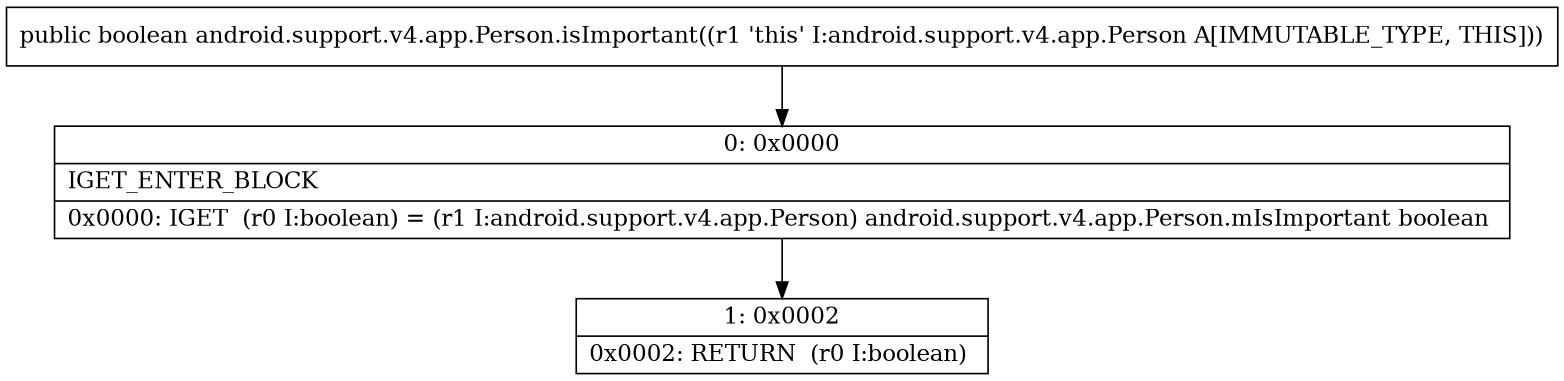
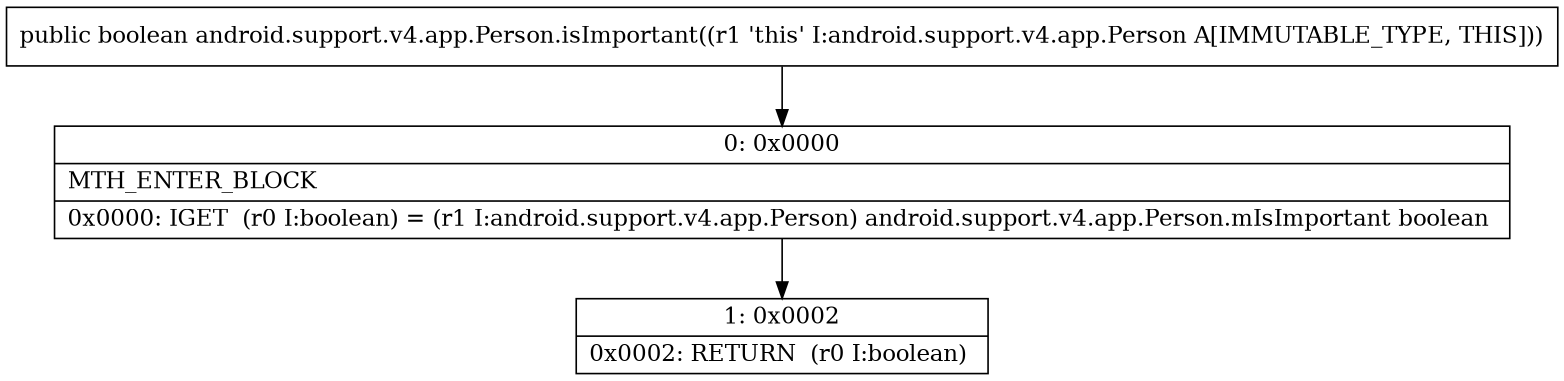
  digraph {
    node [shape=record]
-   n1 [label="{0\:\ 0x0000|IGET_ENTER_BLOCK\l|0x0000: IGET  (r0 I:boolean) = (r1 I:android.support.v4.app.Person) android.support.v4.app.Person.mIsImportant boolean \l}"]
+   n1 [label="{0\:\ 0x0000|MTH_ENTER_BLOCK\l|0x0000: IGET  (r0 I:boolean) = (r1 I:android.support.v4.app.Person) android.support.v4.app.Person.mIsImportant boolean \l}"]
    n2 [label="{1\:\ 0x0002|0x0002: RETURN  (r0 I:boolean) \l}"]
    n3 [label="{public boolean android.support.v4.app.Person.isImportant((r1 'this' I:android.support.v4.app.Person A[IMMUTABLE_TYPE, THIS])) }"]
    n1 -> n2
    n3 -> n1
  }
